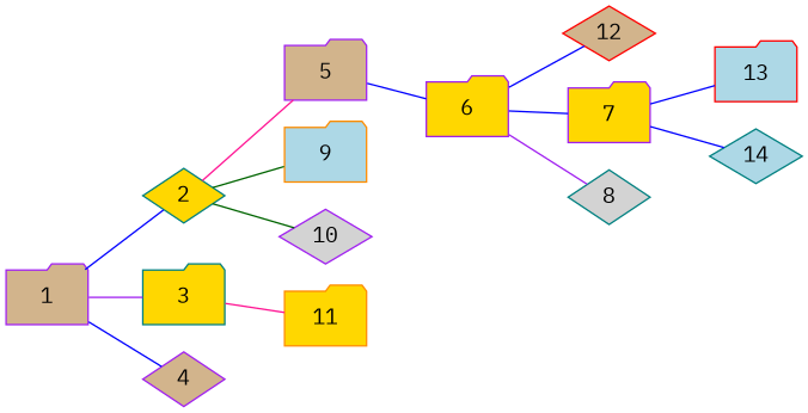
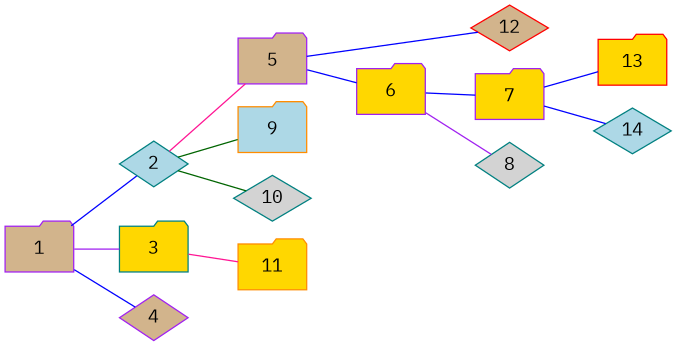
  graph {
    fontname="IBM Plex Mono"
    rankdir=LR
    node [chem=H color=purple fillcolor=tan fontname="IBM Plex Mono" shape=folder style=filled]
    edge [color=blue fontname="IBM Plex Mono" valence=1]
    1 [chem=C]
-   2 [chem=C color=teal fillcolor=gold shape=diamond]
+   2 [chem=C color=teal fillcolor=lightblue shape=diamond]
    3 [chem=O color=teal fillcolor=gold]
    4 [chem=O shape=diamond]
    5 [chem=N]
    9 [color=darkorange fillcolor=lightblue]
-   10 [fillcolor=lightgrey shape=diamond]
+   10 [color=teal fillcolor=lightgrey shape=diamond]
    11 [color=darkorange fillcolor=gold]
    6 [chem=C fillcolor=gold]
    12 [color=red shape=diamond]
    7 [chem=N fillcolor=gold]
    8 [chem=O color=teal fillcolor=lightgrey shape=diamond]
-   13 [color=red fillcolor=lightblue]
+   13 [color=red fillcolor=gold]
    14 [color=teal fillcolor=lightblue shape=diamond]
    1 -- 2
    1 -- 3 [color=purple]
    1 -- 4 [valence=2]
    2 -- 5 [color=deeppink]
    2 -- 9 [color=darkgreen]
    2 -- 10 [color=darkgreen]
    3 -- 11 [color=deeppink]
    5 -- 6
-   6 -- 12
+   5 -- 12
    6 -- 7
    6 -- 8 [color=purple valence=2]
    7 -- 13
    7 -- 14
  }
